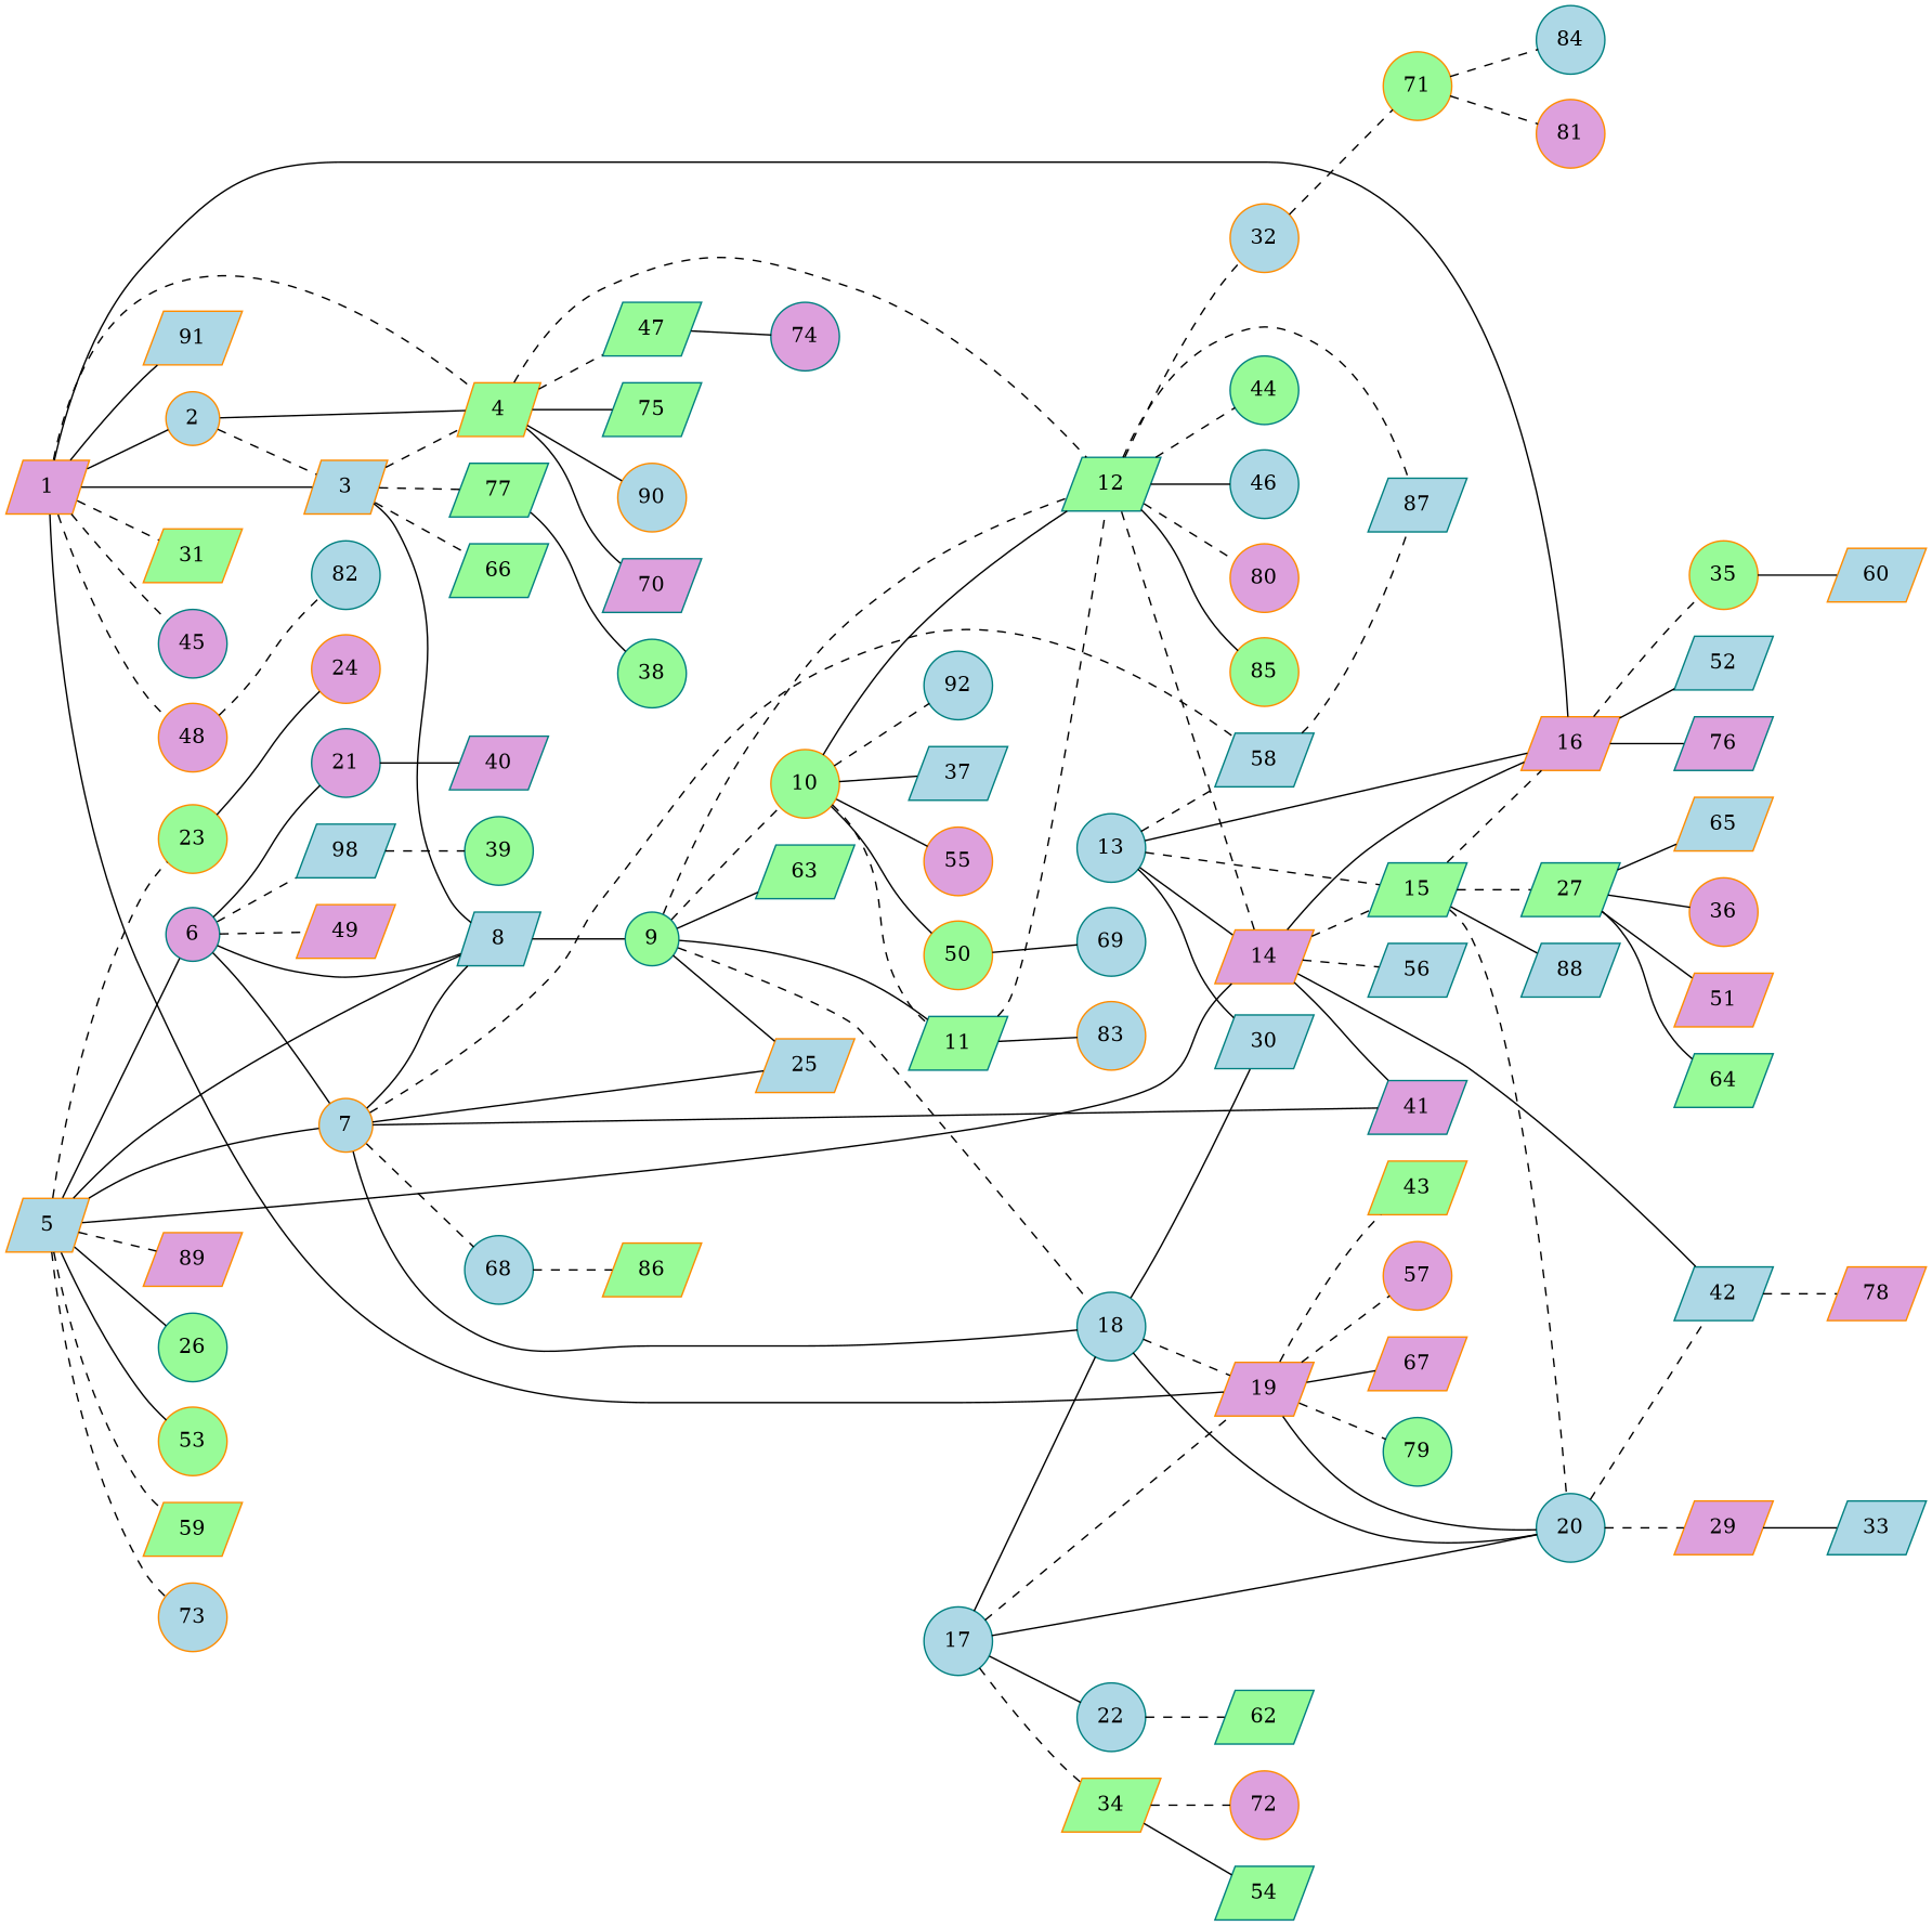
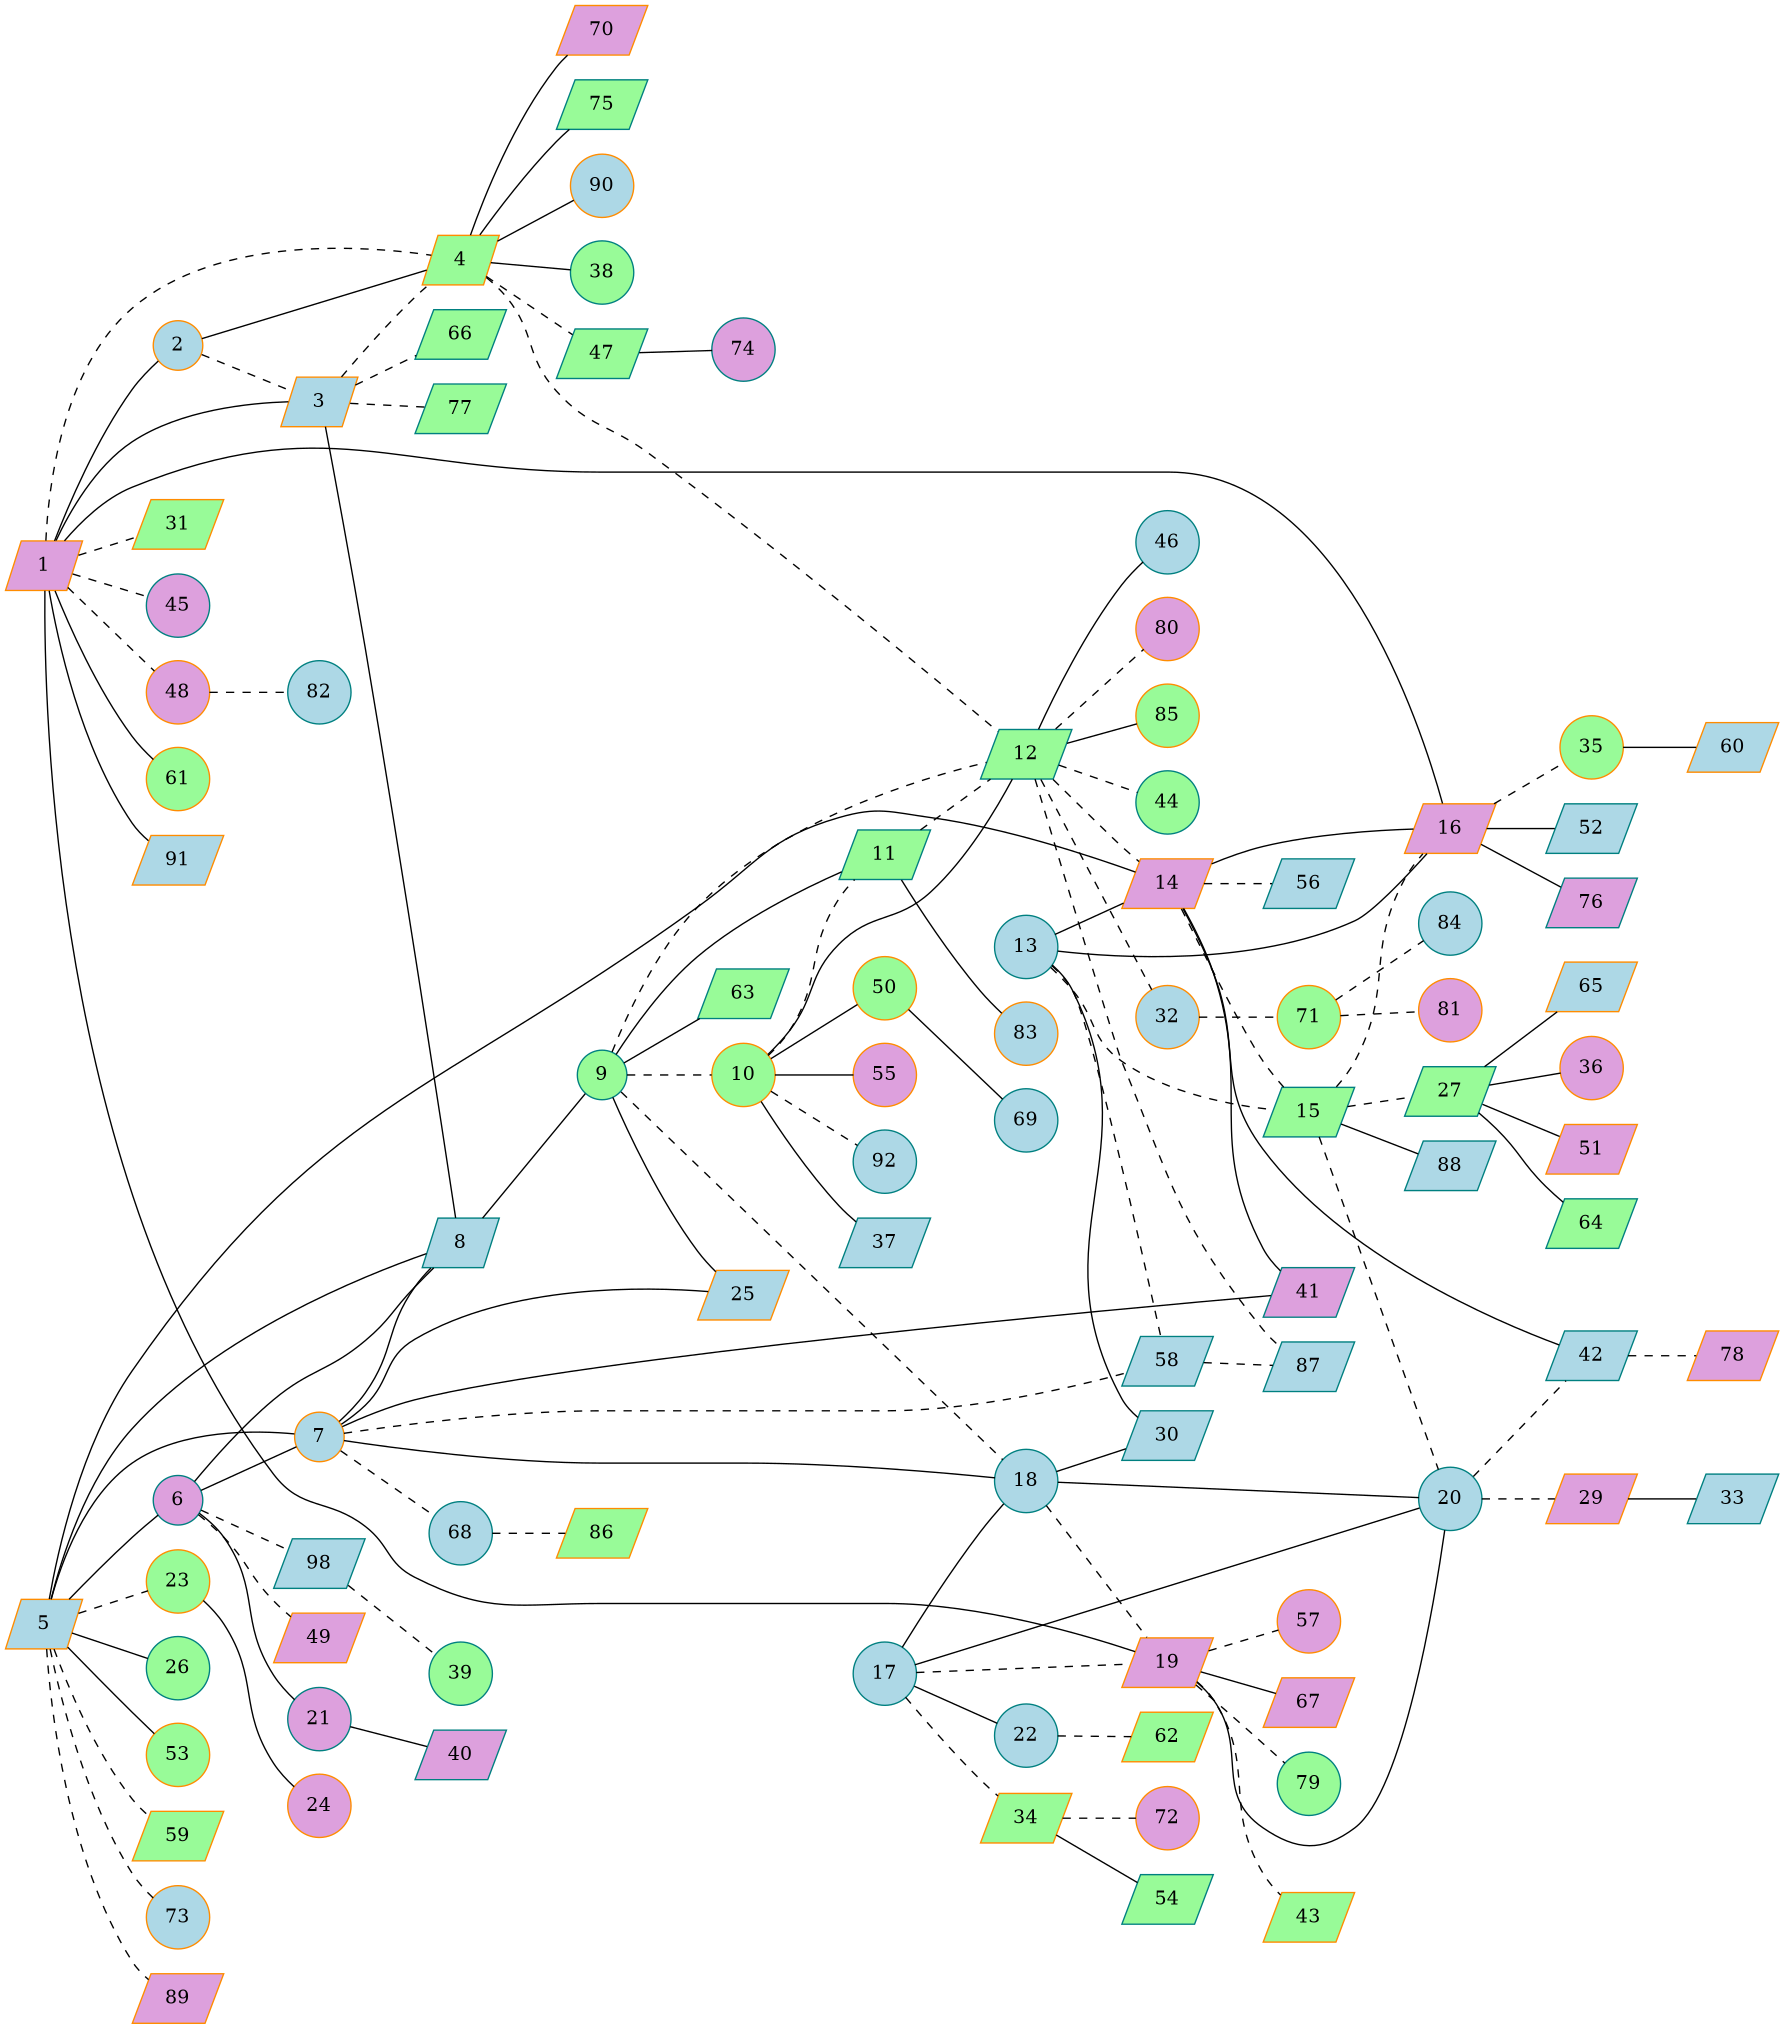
  graph {
    rankdir=LR
    node [color=teal fillcolor=lightblue shape=parallelogram style=filled]
    edge [style=solid]
    1 [color=darkorange fillcolor=plum]
    2 [color=darkorange shape=circle]
    3 [color=darkorange]
    4 [color=darkorange fillcolor=palegreen]
    16 [color=darkorange fillcolor=plum]
    19 [color=darkorange fillcolor=plum]
    31 [color=darkorange fillcolor=palegreen]
    45 [fillcolor=plum shape=circle]
    48 [color=darkorange fillcolor=plum shape=circle]
+   61 [color=darkorange fillcolor=palegreen shape=circle]
    91 [color=darkorange]
    8
    66 [fillcolor=palegreen]
    77 [fillcolor=palegreen]
    12 [fillcolor=palegreen]
    38 [fillcolor=palegreen shape=circle]
    47 [fillcolor=palegreen]
-   70 [fillcolor=plum]
+   70 [color=darkorange fillcolor=plum]
    75 [fillcolor=palegreen]
    90 [color=darkorange shape=circle]
    35 [color=darkorange fillcolor=palegreen shape=circle]
    52
    76 [fillcolor=plum]
    20 [shape=circle]
    43 [color=darkorange fillcolor=palegreen]
    57 [color=darkorange fillcolor=plum shape=circle]
    67 [color=darkorange fillcolor=plum]
    79 [fillcolor=palegreen shape=circle]
    82 [shape=circle]
    9 [fillcolor=palegreen shape=circle]
    14 [color=darkorange fillcolor=plum]
    32 [color=darkorange shape=circle]
    44 [fillcolor=palegreen shape=circle]
    46 [shape=circle]
    80 [color=darkorange fillcolor=plum shape=circle]
    85 [color=darkorange fillcolor=palegreen shape=circle]
    87
    74 [fillcolor=plum shape=circle]
    5 [color=darkorange]
    6 [fillcolor=plum shape=circle]
    7 [color=darkorange shape=circle]
    23 [color=darkorange fillcolor=palegreen shape=circle]
    26 [fillcolor=palegreen shape=circle]
    53 [color=darkorange fillcolor=palegreen shape=circle]
    59 [color=darkorange fillcolor=palegreen]
    73 [color=darkorange shape=circle]
    89 [color=darkorange fillcolor=plum]
    21 [fillcolor=plum shape=circle]
    n49 [label=98]
    49 [color=darkorange fillcolor=plum]
    18 [shape=circle]
    25 [color=darkorange]
    41 [fillcolor=plum]
    58
    68 [shape=circle]
    15 [fillcolor=palegreen]
    42
    56
    24 [color=darkorange fillcolor=plum shape=circle]
    40 [fillcolor=plum]
    39 [fillcolor=palegreen shape=circle]
    30
    86 [color=darkorange fillcolor=palegreen]
    10 [color=darkorange fillcolor=palegreen shape=circle]
    11 [fillcolor=palegreen]
    63 [fillcolor=palegreen]
    37
    50 [color=darkorange fillcolor=palegreen shape=circle]
    55 [color=darkorange fillcolor=plum shape=circle]
    92 [shape=circle]
    83 [color=darkorange shape=circle]
    69 [shape=circle]
    71 [color=darkorange fillcolor=palegreen shape=circle]
    13 [shape=circle]
    27 [fillcolor=palegreen]
    88
    78 [color=darkorange fillcolor=plum]
    29 [color=darkorange fillcolor=plum]
    36 [color=darkorange fillcolor=plum shape=circle]
    51 [color=darkorange fillcolor=plum]
    64 [fillcolor=palegreen]
    65 [color=darkorange]
    60 [color=darkorange]
    17 [shape=circle]
    22 [shape=circle]
    34 [color=darkorange fillcolor=palegreen]
-   62 [fillcolor=palegreen]
+   62 [color=darkorange fillcolor=palegreen]
    54 [fillcolor=palegreen]
    72 [color=darkorange fillcolor=plum shape=circle]
    33
    81 [color=darkorange fillcolor=plum shape=circle]
    84 [shape=circle]
    1 -- 2
    1 -- 3
    1 -- 4 [style=dashed]
    1 -- 16
    1 -- 19
    1 -- 31 [style=dashed]
    1 -- 45 [style=dashed]
    1 -- 48 [style=dashed]
+   1 -- 61
    1 -- 91
    2 -- 3 [style=dashed]
    2 -- 4
    3 -- 4 [style=dashed]
    3 -- 8
    3 -- 66 [style=dashed]
    3 -- 77 [style=dashed]
    4 -- 12 [style=dashed]
-   77 -- 38
+   4 -- 38
    4 -- 47 [style=dashed]
    4 -- 70
    4 -- 75
    4 -- 90
    16 -- 35 [style=dashed]
    16 -- 52
    16 -- 76
    19 -- 20
    19 -- 43 [style=dashed]
    19 -- 57 [style=dashed]
    19 -- 67
    19 -- 79 [style=dashed]
    48 -- 82 [style=dashed]
    8 -- 9
    12 -- 14 [style=dashed]
    12 -- 32 [style=dashed]
    12 -- 44 [style=dashed]
    12 -- 46
    12 -- 80 [style=dashed]
    12 -- 85
    12 -- 87 [style=dashed]
    47 -- 74
    35 -- 60
    20 -- 42 [style=dashed]
    20 -- 29 [style=dashed]
    9 -- 12 [style=dashed]
    9 -- 18 [style=dashed]
    9 -- 25
    9 -- 10 [style=dashed]
    9 -- 11
    9 -- 63
    14 -- 16
    14 -- 41
    14 -- 15 [style=dashed]
    14 -- 42
    14 -- 56 [style=dashed]
    32 -- 71 [style=dashed]
    5 -- 8
    5 -- 14
    5 -- 6
    5 -- 7
    5 -- 23 [style=dashed]
    5 -- 26
    5 -- 53
    5 -- 59 [style=dashed]
    5 -- 73 [style=dashed]
    5 -- 89 [style=dashed]
    6 -- 8
    6 -- 7
    6 -- 21
    6 -- n49 [style=dashed]
    6 -- 49 [style=dashed]
    7 -- 8
    7 -- 18
    7 -- 25
    7 -- 41
    7 -- 58 [style=dashed]
    7 -- 68 [style=dashed]
    23 -- 24
    21 -- 40
    n49 -- 39 [style=dashed]
    18 -- 19 [style=dashed]
    18 -- 20
    18 -- 30
    58 -- 87 [style=dashed]
    68 -- 86 [style=dashed]
    15 -- 16 [style=dashed]
    15 -- 20 [style=dashed]
    15 -- 27 [style=dashed]
    15 -- 88
    42 -- 78 [style=dashed]
    10 -- 12
    10 -- 11 [style=dashed]
    10 -- 37
    10 -- 50
    10 -- 55
    10 -- 92 [style=dashed]
    11 -- 12 [style=dashed]
    11 -- 83
    50 -- 69
    71 -- 81 [style=dashed]
    71 -- 84 [style=dashed]
    13 -- 16
    13 -- 14
    13 -- 58 [style=dashed]
    13 -- 15 [style=dashed]
    13 -- 30
    27 -- 36
    27 -- 51
    27 -- 64
    27 -- 65
    29 -- 33
    17 -- 19 [style=dashed]
    17 -- 20
    17 -- 18
    17 -- 22
    17 -- 34 [style=dashed]
    22 -- 62 [style=dashed]
    34 -- 54
    34 -- 72 [style=dashed]
  }
